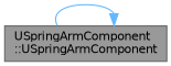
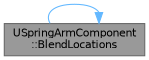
  digraph {
    rankdir=LR
-   n1 [color=gray40 fillcolor=grey60 fontcolor=black fontname=Helvetica fontsize=10 height=0.2 label="USpringArmComponent\l::USpringArmComponent" shape=box style=filled width=0.4]
+   n1 [color=gray40 fillcolor=grey60 fontcolor=black fontname=Helvetica fontsize=10 height=0.2 label="USpringArmComponent\l::BlendLocations" shape=box style=filled width=0.4]
    n1 -> n1 [color=steelblue1 fontname=Helvetica fontsize=10 labelfontname=Helvetica labelfontsize=10 style=solid]
  }
